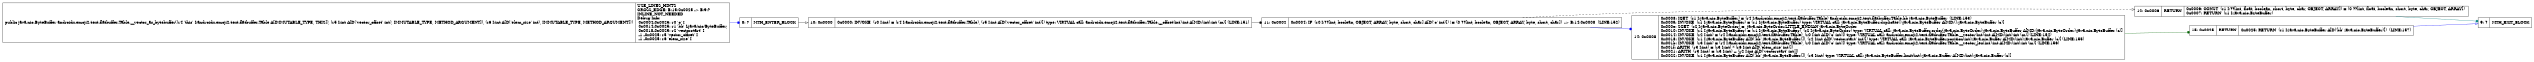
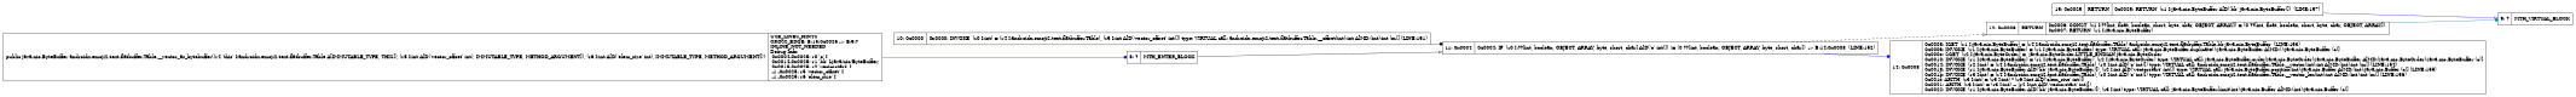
  digraph {
    rankdir=LR
    node [shape=record]
    edge [arrowhead=dot color=black]
    n1 [label="{8\:\ ?|MTH_ENTER_BLOCK\l}"]
    n2 [label="{10\:\ 0x0000|0x0000: INVOKE  (r0 I:int) = (r4 I:androidx.emoji2.text.flatbuffer.Table), (r5 I:int A[D('vector_offset' int)]) type: VIRTUAL call: androidx.emoji2.text.flatbuffer.Table.__offset(int):int A[MD:(int):int (m)] (LINE:151)\l}"]
    n3 [label="{11\:\ 0x0004|0x0004: IF  (r0 I:??[int, boolean, OBJECT, ARRAY, byte, short, char] A[D('o' int)]) != (0 ??[int, boolean, OBJECT, ARRAY, byte, short, char])  \-\> B:14:0x0008  (LINE:152)\l}"]
    n4 [label="{12\:\ 0x0006|RETURN\l|0x0006: CONST  (r1 I:??[int, float, boolean, short, byte, char, OBJECT, ARRAY]) = (0 ??[int, float, boolean, short, byte, char, OBJECT, ARRAY]) \l0x0007: RETURN  (r1 I:java.nio.ByteBuffer) \l}"]
    n5 [label="{14\:\ 0x0008|0x0008: IGET  (r1 I:java.nio.ByteBuffer) = (r4 I:androidx.emoji2.text.flatbuffer.Table) androidx.emoji2.text.flatbuffer.Table.bb java.nio.ByteBuffer  (LINE:153)\l0x000a: INVOKE  (r1 I:java.nio.ByteBuffer) = (r1 I:java.nio.ByteBuffer) type: VIRTUAL call: java.nio.ByteBuffer.duplicate():java.nio.ByteBuffer A[MD:():java.nio.ByteBuffer (c)]\l0x000e: SGET  (r2 I:java.nio.ByteOrder) =  java.nio.ByteOrder.LITTLE_ENDIAN java.nio.ByteOrder \l0x0010: INVOKE  (r1 I:java.nio.ByteBuffer) = (r1 I:java.nio.ByteBuffer), (r2 I:java.nio.ByteOrder) type: VIRTUAL call: java.nio.ByteBuffer.order(java.nio.ByteOrder):java.nio.ByteBuffer A[MD:(java.nio.ByteOrder):java.nio.ByteBuffer (c)]\l0x0014: INVOKE  (r2 I:int) = (r4 I:androidx.emoji2.text.flatbuffer.Table), (r0 I:int A[D('o' int)]) type: VIRTUAL call: androidx.emoji2.text.flatbuffer.Table.__vector(int):int A[MD:(int):int (m)] (LINE:154)\l0x0018: INVOKE  (r1 I:java.nio.ByteBuffer A[D('bb' java.nio.ByteBuffer)]), (r2 I:int A[D('vectorstart' int)]) type: VIRTUAL call: java.nio.ByteBuffer.position(int):java.nio.Buffer A[MD:(int):java.nio.Buffer (c)] (LINE:155)\l0x001b: INVOKE  (r3 I:int) = (r4 I:androidx.emoji2.text.flatbuffer.Table), (r0 I:int A[D('o' int)]) type: VIRTUAL call: androidx.emoji2.text.flatbuffer.Table.__vector_len(int):int A[MD:(int):int (m)] (LINE:156)\l0x001f: ARITH  (r3 I:int) = (r3 I:int) * (r6 I:int A[D('elem_size' int)]) \l0x0021: ARITH  (r3 I:int) = (r3 I:int) + (r2 I:int A[D('vectorstart' int)]) \l0x0022: INVOKE  (r1 I:java.nio.ByteBuffer A[D('bb' java.nio.ByteBuffer)]), (r3 I:int) type: VIRTUAL call: java.nio.ByteBuffer.limit(int):java.nio.Buffer A[MD:(int):java.nio.Buffer (c)]\l}"]
-   n6 [label="{9\:\ ?|MTH_EXIT_BLOCK\l}"]
+   n6 [label="{9\:\ ?|MTH_VIRTUAL_BLOCK\l}"]
    n7 [label="{15\:\ 0x0025|RETURN\l|0x0025: RETURN  (r1 I:java.nio.ByteBuffer A[D('bb' java.nio.ByteBuffer)])  (LINE:157)\l}"]
    n8 [label="{public java.nio.ByteBuffer androidx.emoji2.text.flatbuffer.Table.__vector_as_bytebuffer((r4 'this' I:androidx.emoji2.text.flatbuffer.Table A[IMMUTABLE_TYPE, THIS]), (r5 I:int A[D('vector_offset' int), IMMUTABLE_TYPE, METHOD_ARGUMENT]), (r6 I:int A[D('elem_size' int), IMMUTABLE_TYPE, METHOD_ARGUMENT]))  | USE_LINES_HINTS\lCROSS_EDGE: B:15:0x0025 \-\> B:9:?\lINLINE_NOT_NEEDED\lDebug Info:\l  0x0004\-0x0025: r0 'o' I\l  0x0014\-0x0025: r1 'bb' Ljava\/nio\/ByteBuffer;\l  0x0018\-0x0025: r2 'vectorstart' I\l  \-1 \-0x0025: r5 'vector_offset' I\l  \-1 \-0x0025: r6 'elem_size' I\l}"]
-   n1 -> n2 [arrowhead=onormal]
+   n1 -> n3 [arrowhead=onormal]
    n2 -> n3
    n3 -> n4 [arrowhead=onormal style=dashed]
    n3 -> n5 [color=blue]
    n4 -> n6 [color=teal]
-   n5 -> n7 [color=darkgreen]
    n7 -> n6 [arrowhead=onormal color=blue]
    n8 -> n1 [color=blue]
  }
